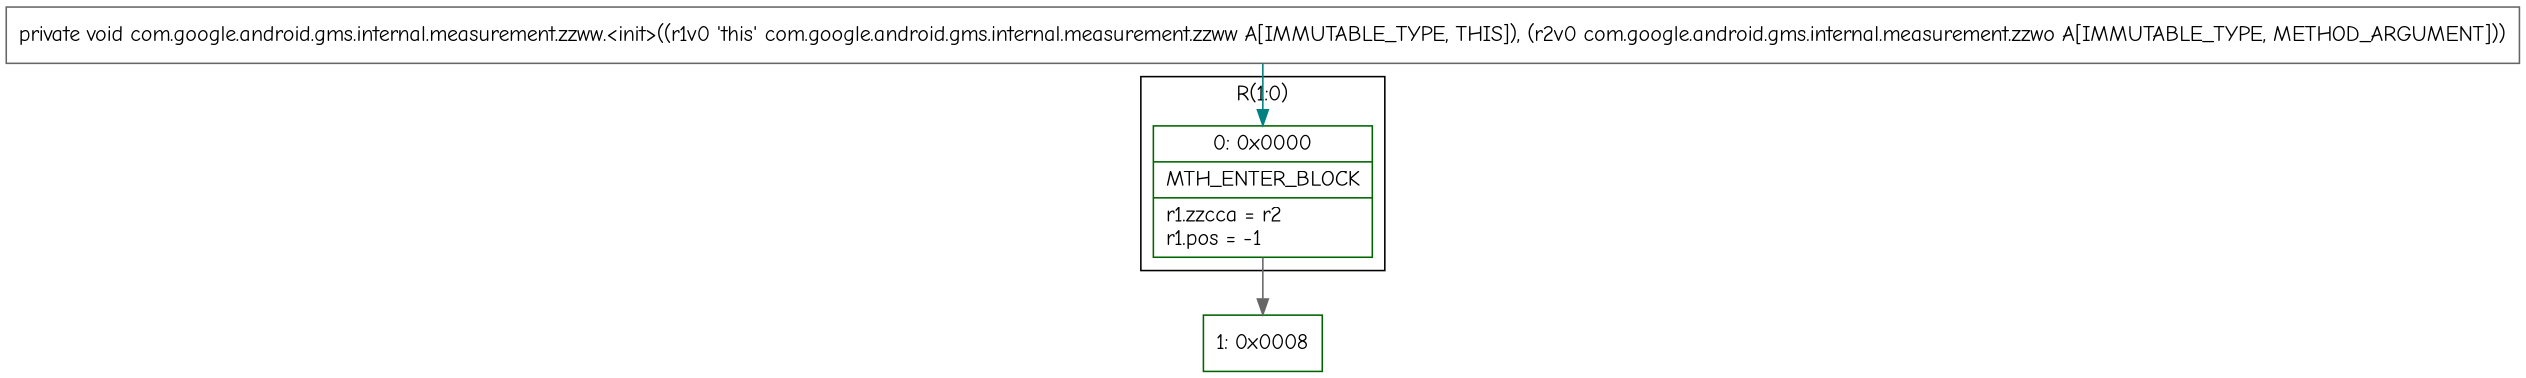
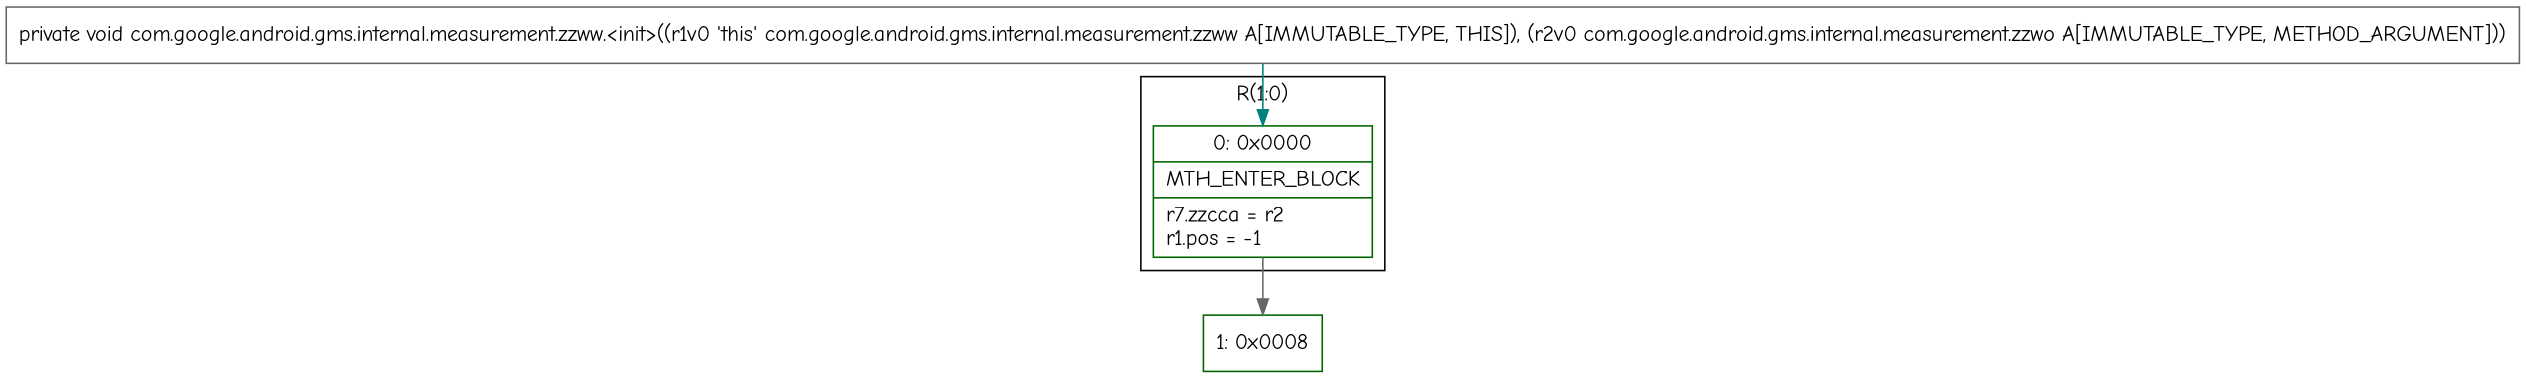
  digraph {
    fontname="Comic Neue"
    node [color=darkgreen shape=record fontname="Comic Neue"]
    edge [fontname="Comic Neue"]
-   n1 [label="{0\:\ 0x0000|MTH_ENTER_BLOCK\l|r1.zzcca = r2\lr1.pos = \-1\l}"]
+   n1 [label="{0\:\ 0x0000|MTH_ENTER_BLOCK\l|r7.zzcca = r2\lr1.pos = \-1\l}"]
    n2 [label="{1\:\ 0x0008}"]
    n3 [label="{private void com.google.android.gms.internal.measurement.zzww.\<init\>((r1v0 'this' com.google.android.gms.internal.measurement.zzww A[IMMUTABLE_TYPE, THIS]), (r2v0 com.google.android.gms.internal.measurement.zzwo A[IMMUTABLE_TYPE, METHOD_ARGUMENT])) }" color=gray40]
    subgraph cluster_1 {
      label="R(1:0)"
      n1
    }
    n1 -> n2 [color=gray40]
    n3 -> n1 [color=teal]
  }
